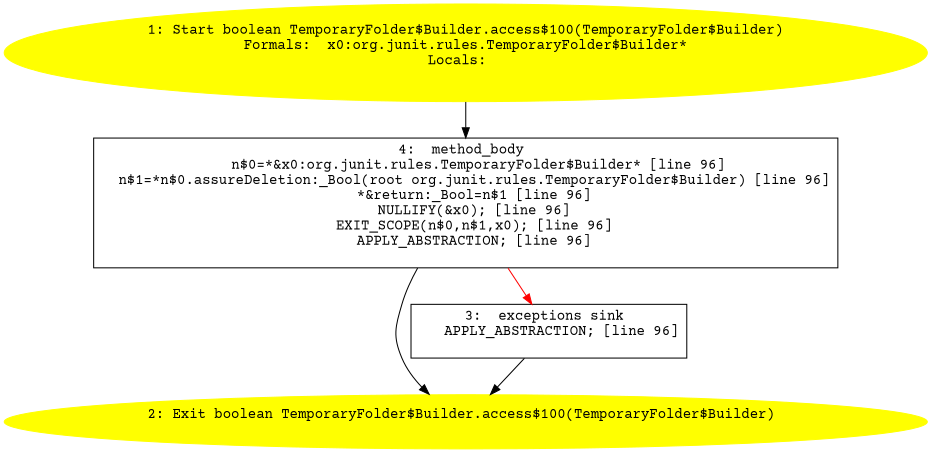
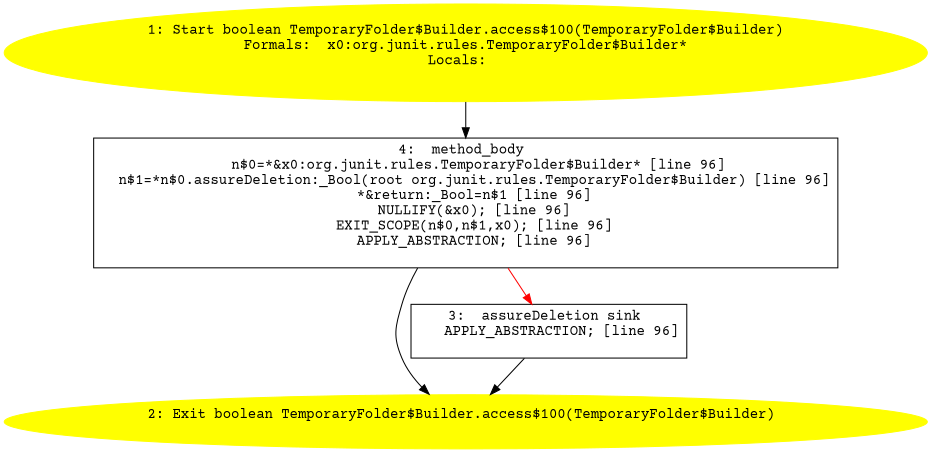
  digraph {
    fontname="Courier Prime"
    node [fontname="Courier Prime"]
    edge [fontname="Courier Prime"]
    n1 [color=yellow label="1: Start boolean TemporaryFolder$Builder.access$100(TemporaryFolder$Builder)\nFormals:  x0:org.junit.rules.TemporaryFolder$Builder*\nLocals:  \n  " style=filled]
    n2 [label="4:  method_body \n   n$0=*&x0:org.junit.rules.TemporaryFolder$Builder* [line 96]\n  n$1=*n$0.assureDeletion:_Bool(root org.junit.rules.TemporaryFolder$Builder) [line 96]\n  *&return:_Bool=n$1 [line 96]\n  NULLIFY(&x0); [line 96]\n  EXIT_SCOPE(n$0,n$1,x0); [line 96]\n  APPLY_ABSTRACTION; [line 96]\n " shape=box]
    n3 [color=yellow label="2: Exit boolean TemporaryFolder$Builder.access$100(TemporaryFolder$Builder) \n  " style=filled]
-   n4 [label="3:  exceptions sink \n   APPLY_ABSTRACTION; [line 96]\n " shape=box]
+   n4 [label="3:  assureDeletion sink \n   APPLY_ABSTRACTION; [line 96]\n " shape=box]
    n1 -> n2
    n2 -> n3
    n2 -> n4 [color=red]
    n4 -> n3
  }
